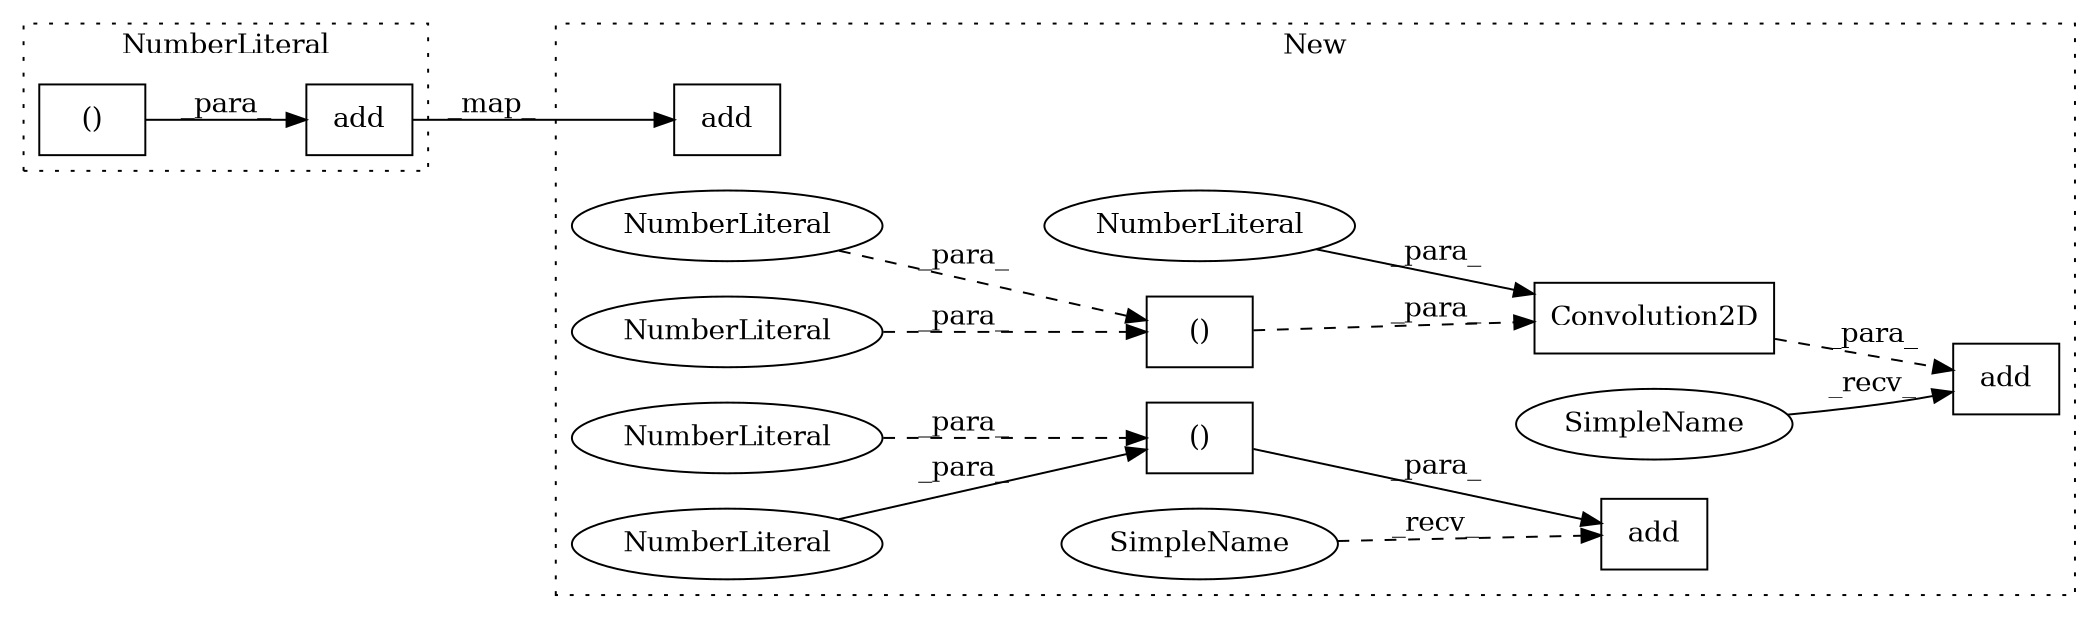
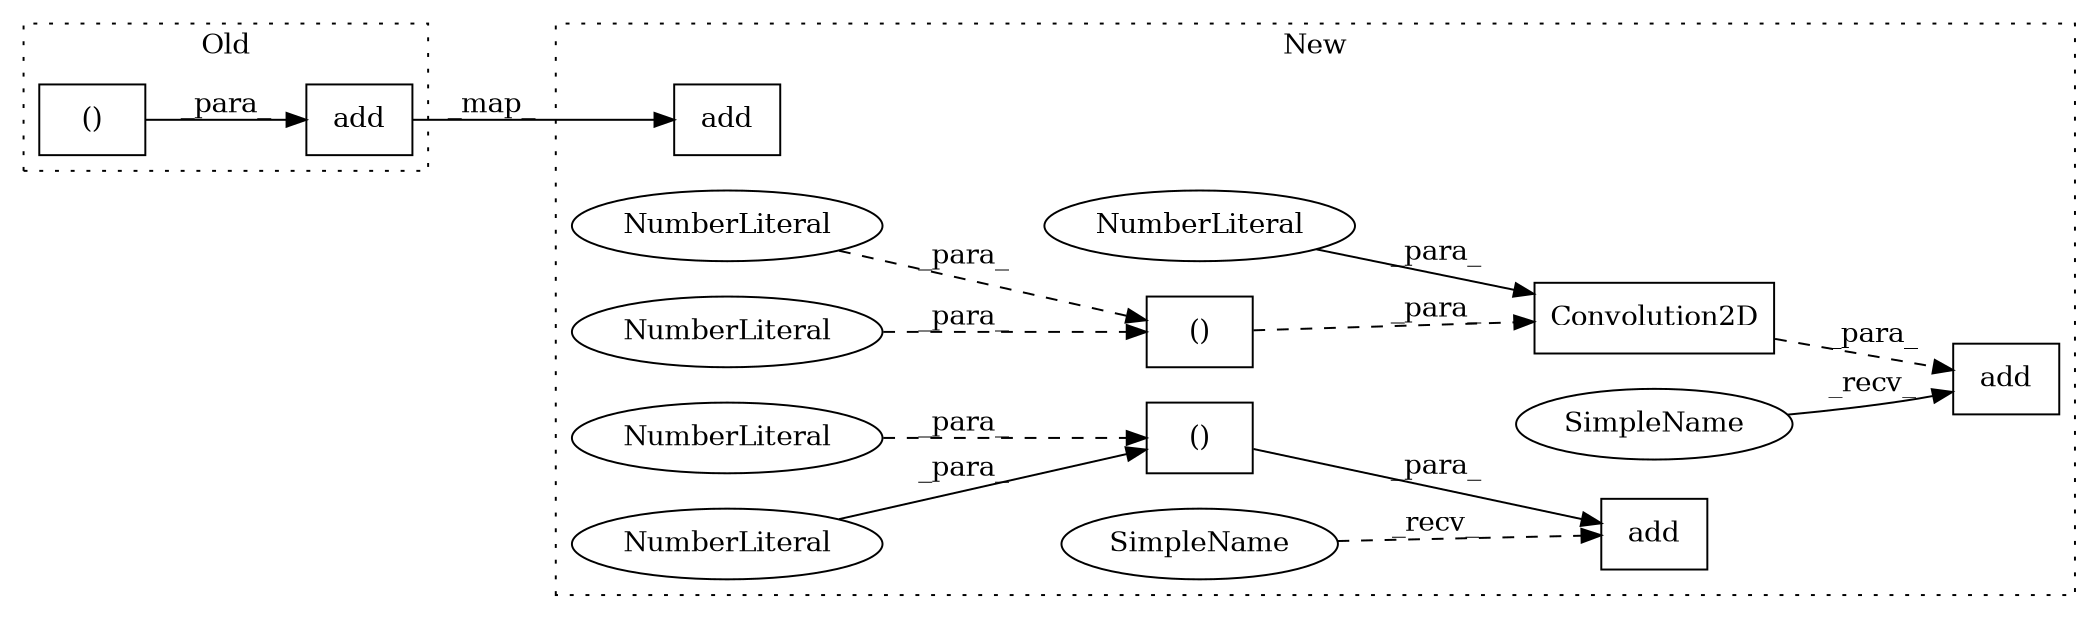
  digraph {
    rankdir=LR
    node [a=32 l="4,1" s=1503 shape=box]
    edge [style=solid]
    n1 [a=106 l=19 label="()" s=776]
    n2 [label=add s="748,797"]
    n3 [l="14,2" label=Convolution2D s="1123,1181"]
    n4 [a=34 l=1 label=NumberLiteral s=1141 shape=ellipse]
    n5 [label=add s="1119,1183"]
    n6 [label=add s="1283,1308"]
    n7 [a=106 l=33 label="()" s=1148]
    n8 [label=add s="1481,1520"]
    n9 [a=106 l=15 label="()"]
    n10 [a=34 l=3 label=NumberLiteral s=1162 shape=ellipse]
    n11 [a=34 l=3 label=NumberLiteral s=1178 shape=ellipse]
    n12 [a=34 l=1 label=NumberLiteral shape=ellipse]
    n13 [a=34 l=1 label=NumberLiteral s=1517 shape=ellipse]
    n14 [a=42 l=5 label=SimpleName s=1113 shape=ellipse]
    n15 [a=42 l=5 label=SimpleName s=1475 shape=ellipse]
    subgraph cluster_1 {
-     label=NumberLiteral
+     label=Old
      style=dotted
      n1
      n2
    }
    subgraph cluster_2 {
      label=New
      style=dotted
      n3
      n4
      n5
      n6
      n7
      n8
      n9
      n10
      n11
      n12
      n13
      n14
      n15
    }
    n1 -> n2 [label=_para_]
    n2 -> n6 [label=_map_]
    n3 -> n5 [label=_para_ style=dashed]
    n4 -> n3 [label=_para_]
    n7 -> n3 [label=_para_ style=dashed]
    n9 -> n8 [label=_para_]
    n10 -> n7 [label=_para_ style=dashed]
    n11 -> n7 [label=_para_ style=dashed]
    n12 -> n9 [label=_para_ style=dashed]
    n13 -> n9 [label=_para_]
    n14 -> n5 [label=_recv_]
    n15 -> n8 [label=_recv_ style=dashed]
  }
